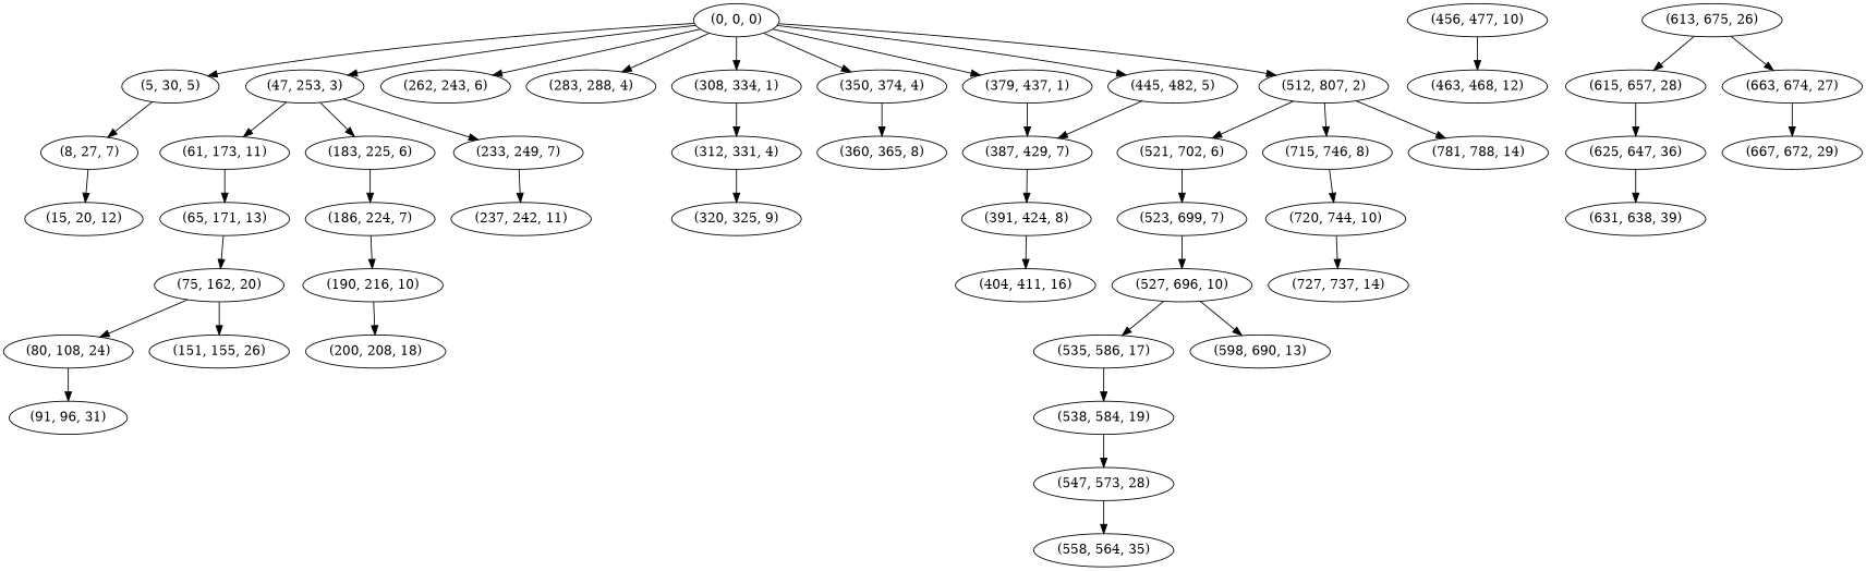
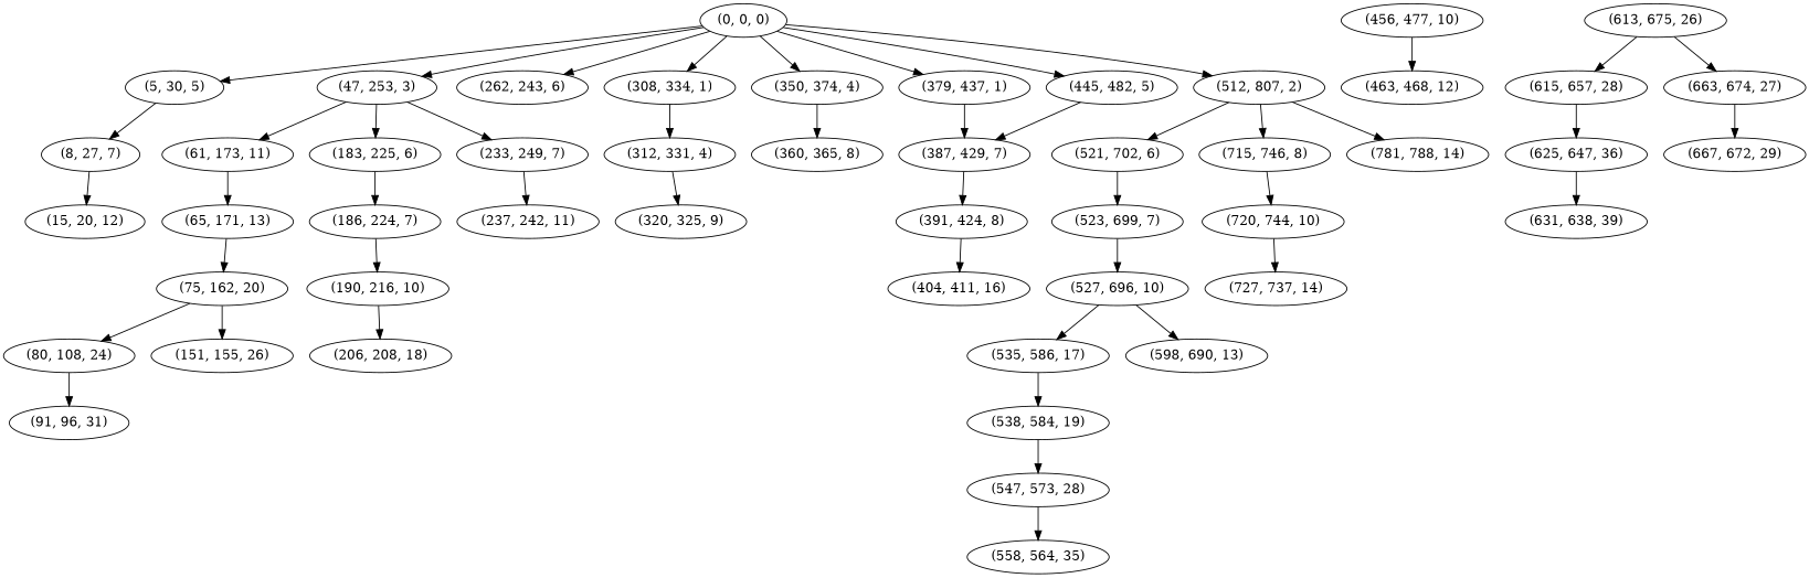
  digraph {
    "(0, 0, 0)"
    "(5, 30, 5)"
    "(47, 253, 3)"
    n4 [label="(262, 243, 6)"]
-   "(283, 288, 4)"
    "(308, 334, 1)"
    "(350, 374, 4)"
    "(379, 437, 1)"
    "(445, 482, 5)"
    "(512, 807, 2)"
    "(8, 27, 7)"
    "(61, 173, 11)"
    "(183, 225, 6)"
    "(233, 249, 7)"
    "(312, 331, 4)"
    "(360, 365, 8)"
    "(387, 429, 7)"
    "(521, 702, 6)"
    "(715, 746, 8)"
    "(781, 788, 14)"
    "(15, 20, 12)"
    "(65, 171, 13)"
    "(186, 224, 7)"
    "(237, 242, 11)"
    "(75, 162, 20)"
    "(80, 108, 24)"
    "(151, 155, 26)"
    "(91, 96, 31)"
    "(190, 216, 10)"
-   "(200, 208, 18)"
+   "(200, 208, 18)" [label="(206, 208, 18)"]
    "(320, 325, 9)"
    "(391, 424, 8)"
    "(404, 411, 16)"
    "(456, 477, 10)"
    "(463, 468, 12)"
    "(523, 699, 7)"
    "(720, 744, 10)"
    "(527, 696, 10)"
    "(535, 586, 17)"
    "(598, 690, 13)"
    "(538, 584, 19)"
    "(547, 573, 28)"
    "(558, 564, 35)"
    "(613, 675, 26)"
    "(615, 657, 28)"
    "(663, 674, 27)"
    "(625, 647, 36)"
    "(667, 672, 29)"
    "(631, 638, 39)"
    "(727, 737, 14)"
    "(0, 0, 0)" -> "(5, 30, 5)"
    "(0, 0, 0)" -> "(47, 253, 3)"
    "(0, 0, 0)" -> n4
-   "(0, 0, 0)" -> "(283, 288, 4)"
    "(0, 0, 0)" -> "(308, 334, 1)"
    "(0, 0, 0)" -> "(350, 374, 4)"
    "(0, 0, 0)" -> "(379, 437, 1)"
    "(0, 0, 0)" -> "(445, 482, 5)"
    "(0, 0, 0)" -> "(512, 807, 2)"
    "(5, 30, 5)" -> "(8, 27, 7)"
    "(47, 253, 3)" -> "(61, 173, 11)"
    "(47, 253, 3)" -> "(183, 225, 6)"
    "(47, 253, 3)" -> "(233, 249, 7)"
    "(308, 334, 1)" -> "(312, 331, 4)"
    "(350, 374, 4)" -> "(360, 365, 8)"
    "(379, 437, 1)" -> "(387, 429, 7)"
    "(445, 482, 5)" -> "(387, 429, 7)"
    "(512, 807, 2)" -> "(521, 702, 6)"
    "(512, 807, 2)" -> "(715, 746, 8)"
    "(512, 807, 2)" -> "(781, 788, 14)"
    "(8, 27, 7)" -> "(15, 20, 12)"
    "(61, 173, 11)" -> "(65, 171, 13)"
    "(183, 225, 6)" -> "(186, 224, 7)"
    "(233, 249, 7)" -> "(237, 242, 11)"
    "(312, 331, 4)" -> "(320, 325, 9)"
    "(387, 429, 7)" -> "(391, 424, 8)"
    "(521, 702, 6)" -> "(523, 699, 7)"
    "(715, 746, 8)" -> "(720, 744, 10)"
    "(65, 171, 13)" -> "(75, 162, 20)"
    "(186, 224, 7)" -> "(190, 216, 10)"
    "(75, 162, 20)" -> "(80, 108, 24)"
    "(75, 162, 20)" -> "(151, 155, 26)"
    "(80, 108, 24)" -> "(91, 96, 31)"
    "(190, 216, 10)" -> "(200, 208, 18)"
    "(391, 424, 8)" -> "(404, 411, 16)"
    "(456, 477, 10)" -> "(463, 468, 12)"
    "(523, 699, 7)" -> "(527, 696, 10)"
    "(720, 744, 10)" -> "(727, 737, 14)"
    "(527, 696, 10)" -> "(535, 586, 17)"
    "(527, 696, 10)" -> "(598, 690, 13)"
    "(535, 586, 17)" -> "(538, 584, 19)"
    "(538, 584, 19)" -> "(547, 573, 28)"
    "(547, 573, 28)" -> "(558, 564, 35)"
    "(613, 675, 26)" -> "(615, 657, 28)"
    "(613, 675, 26)" -> "(663, 674, 27)"
    "(615, 657, 28)" -> "(625, 647, 36)"
    "(663, 674, 27)" -> "(667, 672, 29)"
    "(625, 647, 36)" -> "(631, 638, 39)"
  }
